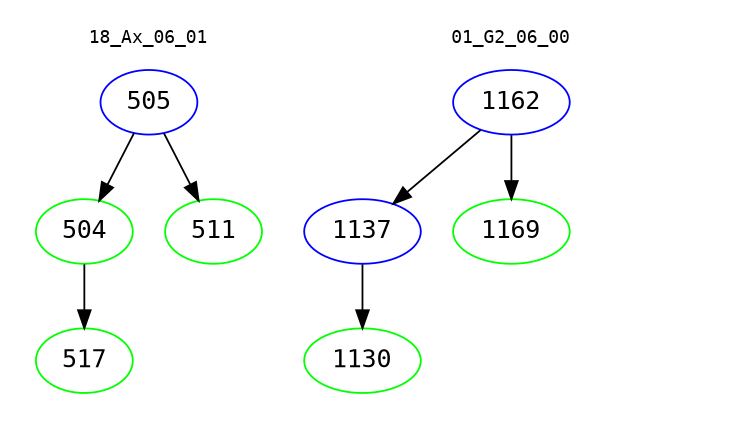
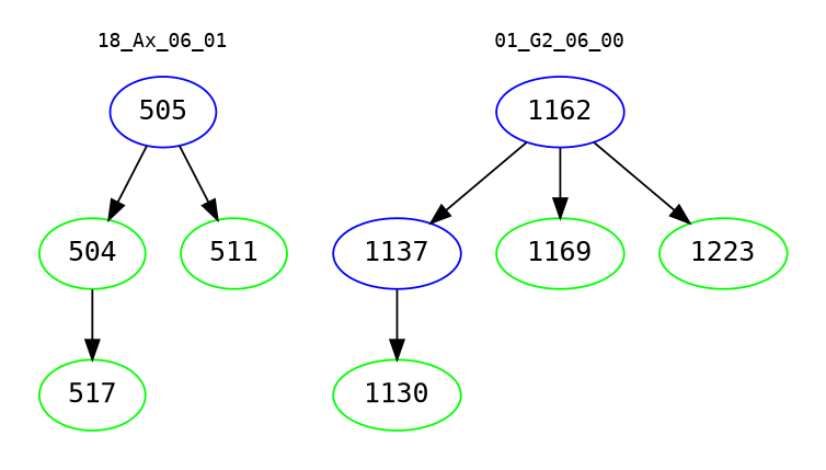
  digraph {
    fontname="DejaVu Sans Mono"
    node [color=green fontname="DejaVu Sans Mono"]
    edge [color=black fontname="DejaVu Sans Mono"]
    n1 [color=blue label=505]
    n2 [label=504]
    n3 [label=511]
    n4 [label=517]
    n5 [color=blue label=1162]
    n6 [color=blue label=1137]
    n7 [label=1169]
+   n8 [label=1223]
    n9 [label=1130]
    subgraph cluster_1 {
      color=white
      fontsize=10
      label="18_Ax_06_01"
      n1
      n2
      n3
      n4
    }
    subgraph cluster_2 {
      color=white
      fontsize=10
      label="01_G2_06_00"
      n5
      n6
      n7
+     n8
      n9
    }
    n1 -> n2
    n1 -> n3
    n2 -> n4
    n5 -> n6
    n5 -> n7
+   n5 -> n8
    n6 -> n9
  }
